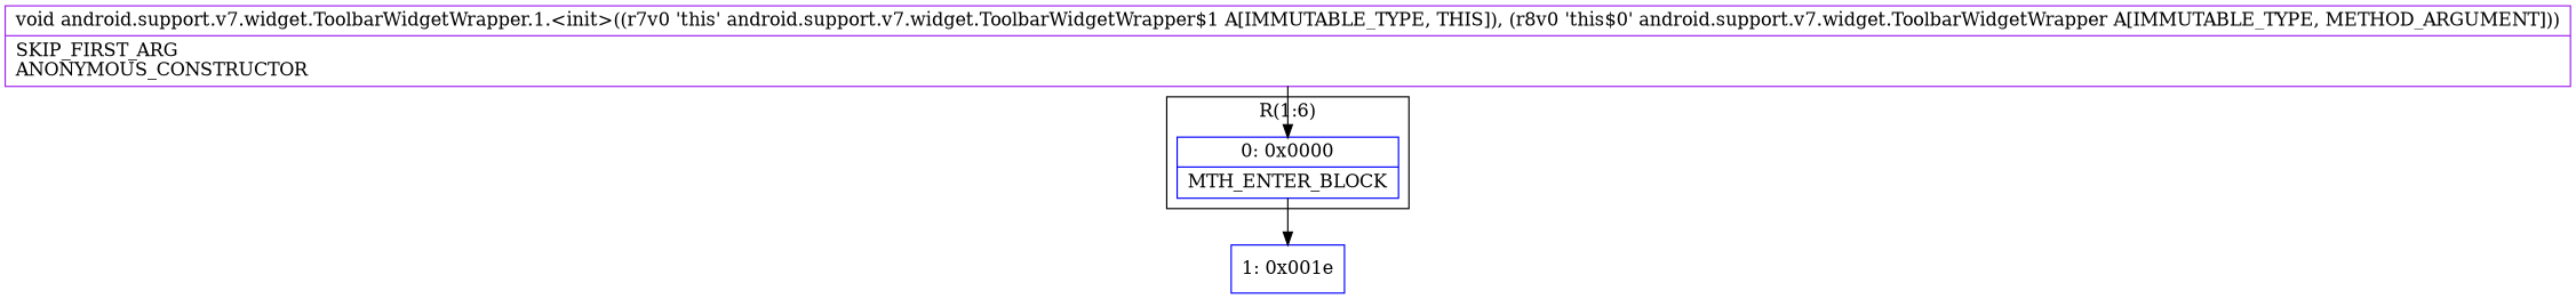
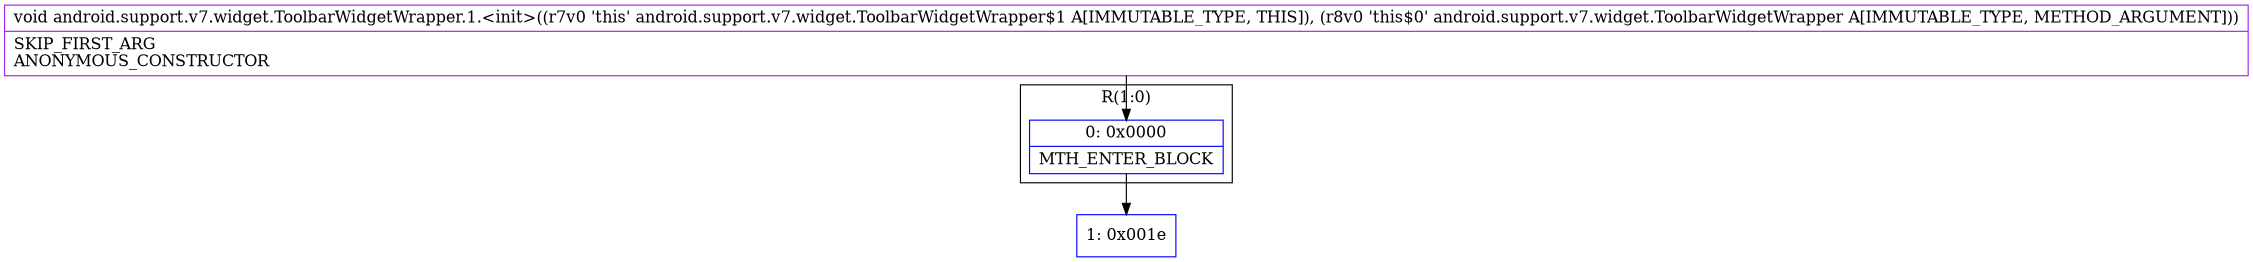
  digraph {
    node [color=blue shape=record]
    n1 [label="{0\:\ 0x0000|MTH_ENTER_BLOCK\l}"]
    n2 [label="{1\:\ 0x001e}"]
    n3 [label="{void android.support.v7.widget.ToolbarWidgetWrapper.1.\<init\>((r7v0 'this' android.support.v7.widget.ToolbarWidgetWrapper$1 A[IMMUTABLE_TYPE, THIS]), (r8v0 'this$0' android.support.v7.widget.ToolbarWidgetWrapper A[IMMUTABLE_TYPE, METHOD_ARGUMENT]))  | SKIP_FIRST_ARG\lANONYMOUS_CONSTRUCTOR\l}" color=purple]
    subgraph cluster_1 {
-     label="R(1:6)"
+     label="R(1:0)"
      n1
    }
    n1 -> n2
    n3 -> n1
  }
